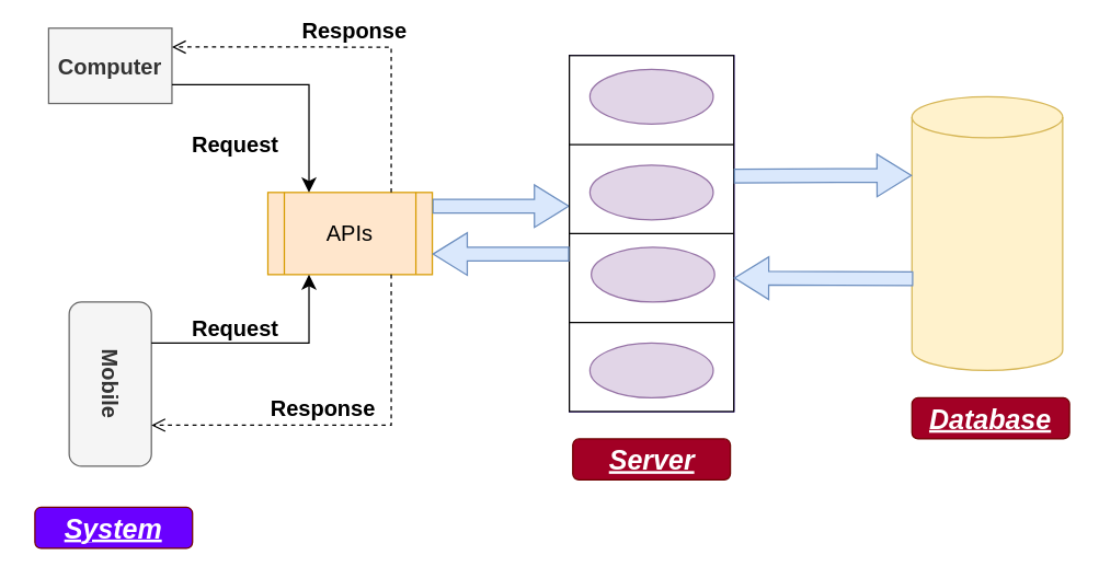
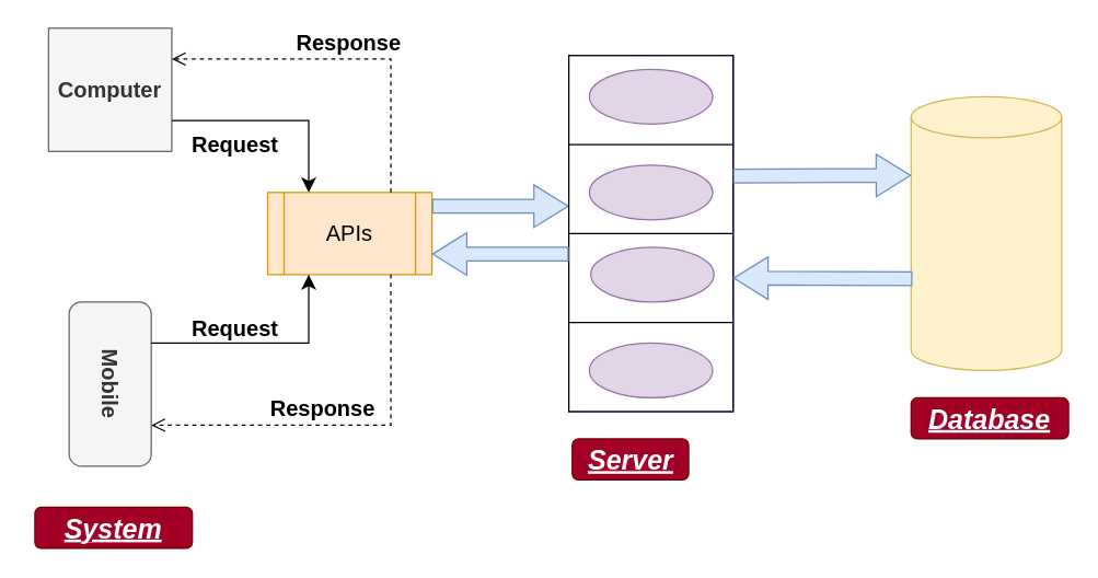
  <mxCell id="0" />
  <mxCell id="1" parent="0" />
  <mxCell id="2" value="" style="shape=cylinder3;whiteSpace=wrap;html=1;boundedLbl=1;backgroundOutline=1;size=15;fontSize=16;fillColor=#fff2cc;strokeColor=#d6b656;" vertex="1" parent="1"><mxGeometry x="665" y="70" width="110" height="200" as="geometry" /></mxCell>
- <mxCell id="3" value="&lt;b&gt;Computer&lt;/b&gt;" style="whiteSpace=wrap;html=1;aspect=fixed;fontSize=16;fillColor=#f5f5f5;fontColor=#333333;strokeColor=#666666;" vertex="1" parent="1"><mxGeometry x="35" y="20" width="90" height="55" as="geometry" /></mxCell>
+ <mxCell id="3" value="&lt;b&gt;Computer&lt;/b&gt;" style="whiteSpace=wrap;html=1;aspect=fixed;fontSize=16;fillColor=#f5f5f5;fontColor=#333333;strokeColor=#666666;" vertex="1" parent="1"><mxGeometry x="35" y="20" width="90" height="90" as="geometry" /></mxCell>
  <mxCell id="4" value="&lt;b&gt;Mobile&lt;/b&gt;" style="rounded=1;whiteSpace=wrap;html=1;fontSize=16;rotation=90;fillColor=#f5f5f5;fontColor=#333333;strokeColor=#666666;" vertex="1" parent="1"><mxGeometry x="20" y="250" width="120" height="60" as="geometry" /></mxCell>
  <mxCell id="5" value="APIs" style="shape=process;whiteSpace=wrap;html=1;backgroundOutline=1;fontSize=16;fillColor=#ffe6cc;strokeColor=#d79b00;" vertex="1" parent="1"><mxGeometry x="195" y="140" width="120" height="60" as="geometry" /></mxCell>
  <mxCell id="6" value="" style="endArrow=classic;html=1;rounded=0;fontSize=12;startSize=8;endSize=8;edgeStyle=orthogonalEdgeStyle;entryX=0.25;entryY=0;entryDx=0;entryDy=0;exitX=1;exitY=0.75;exitDx=0;exitDy=0;" edge="1" parent="1" source="3" target="5"><mxGeometry width="50" height="50" relative="1" as="geometry"><mxPoint x="135" y="70" as="sourcePoint" /><mxPoint x="245" y="60" as="targetPoint" /></mxGeometry></mxCell>
  <mxCell id="7" value="" style="endArrow=classic;html=1;rounded=0;fontSize=12;startSize=8;endSize=8;exitX=0.25;exitY=0;exitDx=0;exitDy=0;entryX=0.25;entryY=1;entryDx=0;entryDy=0;edgeStyle=orthogonalEdgeStyle;" edge="1" parent="1" source="4" target="5"><mxGeometry width="50" height="50" relative="1" as="geometry"><mxPoint x="155" y="310" as="sourcePoint" /><mxPoint x="205" y="260" as="targetPoint" /></mxGeometry></mxCell>
  <mxCell id="8" value="" style="shape=flexArrow;endArrow=classic;html=1;rounded=0;fontSize=12;startSize=8;endSize=8;curved=1;exitX=1;exitY=0.5;exitDx=0;exitDy=0;entryX=0;entryY=0.5;entryDx=0;entryDy=0;fillColor=#dae8fc;strokeColor=#6c8ebf;" edge="1" parent="1"><mxGeometry width="50" height="50" relative="1" as="geometry"><mxPoint x="315" y="150" as="sourcePoint" /><mxPoint x="415" y="150" as="targetPoint" /></mxGeometry></mxCell>
  <mxCell id="9" value="" style="group;fillColor=#6a00ff;strokeColor=#3700CC;fontColor=#ffffff;fillStyle=solid;" vertex="1" connectable="0" parent="1"><mxGeometry x="415" y="40" width="120" height="260" as="geometry" /></mxCell>
  <mxCell id="10" value="" style="rounded=0;whiteSpace=wrap;html=1;fontSize=16;" vertex="1" parent="9"><mxGeometry width="120" height="260" as="geometry" /></mxCell>
  <mxCell id="11" value="" style="endArrow=none;html=1;rounded=0;fontSize=12;startSize=8;endSize=8;curved=1;exitX=0;exitY=0.25;exitDx=0;exitDy=0;entryX=1;entryY=0.25;entryDx=0;entryDy=0;" edge="1" parent="9" source="10" target="10"><mxGeometry width="50" height="50" relative="1" as="geometry"><mxPoint x="50" y="120" as="sourcePoint" /><mxPoint x="100" y="70" as="targetPoint" /></mxGeometry></mxCell>
  <mxCell id="12" value="" style="endArrow=none;html=1;rounded=0;fontSize=12;startSize=8;endSize=8;curved=1;exitX=0;exitY=0.5;exitDx=0;exitDy=0;entryX=1;entryY=0.5;entryDx=0;entryDy=0;" edge="1" parent="9" source="10" target="10"><mxGeometry width="50" height="50" relative="1" as="geometry"><mxPoint y="140" as="sourcePoint" /><mxPoint x="120" y="140" as="targetPoint" /></mxGeometry></mxCell>
  <mxCell id="13" value="" style="endArrow=none;html=1;rounded=0;fontSize=12;startSize=8;endSize=8;curved=1;exitX=0;exitY=0.75;exitDx=0;exitDy=0;entryX=1;entryY=0.75;entryDx=0;entryDy=0;" edge="1" parent="9" source="10" target="10"><mxGeometry width="50" height="50" relative="1" as="geometry"><mxPoint y="180" as="sourcePoint" /><mxPoint x="120" y="180" as="targetPoint" /></mxGeometry></mxCell>
  <mxCell id="14" value="" style="ellipse;whiteSpace=wrap;html=1;fontSize=16;fillColor=#e1d5e7;strokeColor=#9673a6;" vertex="1" parent="9"><mxGeometry x="15" y="10" width="90" height="40" as="geometry" /></mxCell>
  <mxCell id="15" value="" style="ellipse;whiteSpace=wrap;html=1;fontSize=16;fillColor=#e1d5e7;strokeColor=#9673a6;" vertex="1" parent="9"><mxGeometry x="16" y="140" width="90" height="40" as="geometry" /></mxCell>
  <mxCell id="16" value="" style="ellipse;whiteSpace=wrap;html=1;fontSize=16;fillColor=#e1d5e7;strokeColor=#9673a6;" vertex="1" parent="9"><mxGeometry x="15" y="80" width="90" height="40" as="geometry" /></mxCell>
  <mxCell id="17" value="" style="ellipse;whiteSpace=wrap;html=1;fontSize=16;fillColor=#e1d5e7;strokeColor=#9673a6;" vertex="1" parent="9"><mxGeometry x="15" y="210" width="90" height="40" as="geometry" /></mxCell>
  <mxCell id="18" value="" style="shape=flexArrow;endArrow=classic;html=1;rounded=0;fontSize=12;startSize=8;endSize=8;curved=1;entryX=0;entryY=0;entryDx=0;entryDy=57.5;entryPerimeter=0;fillColor=#dae8fc;strokeColor=#6c8ebf;" edge="1" parent="1"><mxGeometry width="50" height="50" relative="1" as="geometry"><mxPoint x="535" y="128" as="sourcePoint" /><mxPoint x="665" y="127.5" as="targetPoint" /></mxGeometry></mxCell>
  <mxCell id="19" value="" style="shape=flexArrow;endArrow=classic;html=1;rounded=0;fontSize=12;startSize=8;endSize=8;curved=1;exitX=0.009;exitY=0.665;exitDx=0;exitDy=0;entryX=1;entryY=0.625;entryDx=0;entryDy=0;entryPerimeter=0;exitPerimeter=0;fillColor=#dae8fc;strokeColor=#6c8ebf;" edge="1" parent="1" source="2" target="10"><mxGeometry width="50" height="50" relative="1" as="geometry"><mxPoint x="547" y="138" as="sourcePoint" /><mxPoint x="675" y="138" as="targetPoint" /></mxGeometry></mxCell>
  <mxCell id="20" value="&lt;b&gt;Request&lt;/b&gt;" style="text;html=1;align=center;verticalAlign=middle;resizable=0;points=[];autosize=1;strokeColor=none;fillColor=none;fontSize=16;" vertex="1" parent="1"><mxGeometry x="126" y="90" width="90" height="30" as="geometry" /></mxCell>
  <mxCell id="21" value="&lt;b&gt;Request&lt;/b&gt;" style="text;html=1;align=center;verticalAlign=middle;resizable=0;points=[];autosize=1;strokeColor=none;fillColor=none;fontSize=16;" vertex="1" parent="1"><mxGeometry x="126" y="224" width="90" height="30" as="geometry" /></mxCell>
  <mxCell id="22" value="&lt;font style=&quot;font-size: 16px;&quot;&gt;&lt;b&gt;Response&lt;/b&gt;&lt;/font&gt;" style="html=1;verticalAlign=bottom;endArrow=open;dashed=1;endSize=8;rounded=0;fontSize=12;exitX=0.75;exitY=1;exitDx=0;exitDy=0;entryX=0.75;entryY=0;entryDx=0;entryDy=0;edgeStyle=orthogonalEdgeStyle;" edge="1" parent="1" source="5" target="4"><mxGeometry x="0.123" relative="1" as="geometry"><mxPoint x="285" y="390" as="sourcePoint" /><mxPoint x="205" y="390" as="targetPoint" /><mxPoint as="offset" /></mxGeometry></mxCell>
  <mxCell id="23" value="&lt;font style=&quot;font-size: 16px;&quot;&gt;&lt;b&gt;Response&lt;/b&gt;&lt;/font&gt;" style="html=1;verticalAlign=bottom;endArrow=open;dashed=1;endSize=8;rounded=0;fontSize=12;entryX=1;entryY=0.25;entryDx=0;entryDy=0;exitX=0.75;exitY=0;exitDx=0;exitDy=0;edgeStyle=orthogonalEdgeStyle;" edge="1" parent="1" source="5" target="3"><mxGeometry relative="1" as="geometry"><mxPoint x="285" y="50" as="sourcePoint" /><mxPoint x="205" y="50" as="targetPoint" /></mxGeometry></mxCell>
- <mxCell id="24" value="&lt;font size=&quot;1&quot;&gt;&lt;b&gt;&lt;i&gt;&lt;u style=&quot;font-size: 20px;&quot;&gt;System&lt;/u&gt;&lt;/i&gt;&lt;/b&gt;&lt;/font&gt;" style="rounded=1;whiteSpace=wrap;html=1;fontSize=16;fillColor=#6a00ff;fontColor=#ffffff;strokeColor=#6F0000;" vertex="1" parent="1"><mxGeometry x="25" y="370" width="115" height="30" as="geometry" /></mxCell>
- <mxCell id="25" value="&lt;font size=&quot;1&quot;&gt;&lt;b&gt;&lt;i&gt;&lt;u style=&quot;font-size: 20px;&quot;&gt;Server&lt;/u&gt;&lt;/i&gt;&lt;/b&gt;&lt;/font&gt;" style="rounded=1;whiteSpace=wrap;html=1;fontSize=16;fillColor=#a20025;fontColor=#ffffff;strokeColor=#6F0000;" vertex="1" parent="1"><mxGeometry x="417.5" y="320" width="115" height="30" as="geometry" /></mxCell>
+ <mxCell id="24" value="&lt;font size=&quot;1&quot;&gt;&lt;b&gt;&lt;i&gt;&lt;u style=&quot;font-size: 20px;&quot;&gt;System&lt;/u&gt;&lt;/i&gt;&lt;/b&gt;&lt;/font&gt;" style="rounded=1;whiteSpace=wrap;html=1;fontSize=16;fillColor=#a20025;fontColor=#ffffff;strokeColor=#6F0000;" vertex="1" parent="1"><mxGeometry x="25" y="370" width="115" height="30" as="geometry" /></mxCell>
+ <mxCell id="25" value="&lt;font size=&quot;1&quot;&gt;&lt;b&gt;&lt;i&gt;&lt;u style=&quot;font-size: 20px;&quot;&gt;Server&lt;/u&gt;&lt;/i&gt;&lt;/b&gt;&lt;/font&gt;" style="rounded=1;whiteSpace=wrap;html=1;fontSize=16;fillColor=#a20025;fontColor=#ffffff;strokeColor=#6F0000;" vertex="1" parent="1"><mxGeometry x="417.5" y="320" width="85" height="30" as="geometry" /></mxCell>
  <mxCell id="26" value="&lt;font size=&quot;1&quot;&gt;&lt;b&gt;&lt;i&gt;&lt;u style=&quot;font-size: 20px;&quot;&gt;Database&lt;/u&gt;&lt;/i&gt;&lt;/b&gt;&lt;/font&gt;" style="rounded=1;whiteSpace=wrap;html=1;fontSize=16;fillColor=#a20025;fontColor=#ffffff;strokeColor=#6F0000;" vertex="1" parent="1"><mxGeometry x="665" y="290" width="115" height="30" as="geometry" /></mxCell>
  <mxCell id="27" value="" style="shape=flexArrow;endArrow=classic;html=1;rounded=0;fontSize=12;startSize=8;endSize=8;curved=1;entryX=1;entryY=0.75;entryDx=0;entryDy=0;fillColor=#dae8fc;strokeColor=#6c8ebf;" edge="1" parent="1" target="5"><mxGeometry width="50" height="50" relative="1" as="geometry"><mxPoint x="415" y="185" as="sourcePoint" /><mxPoint x="417.5" y="238.5" as="targetPoint" /></mxGeometry></mxCell>
